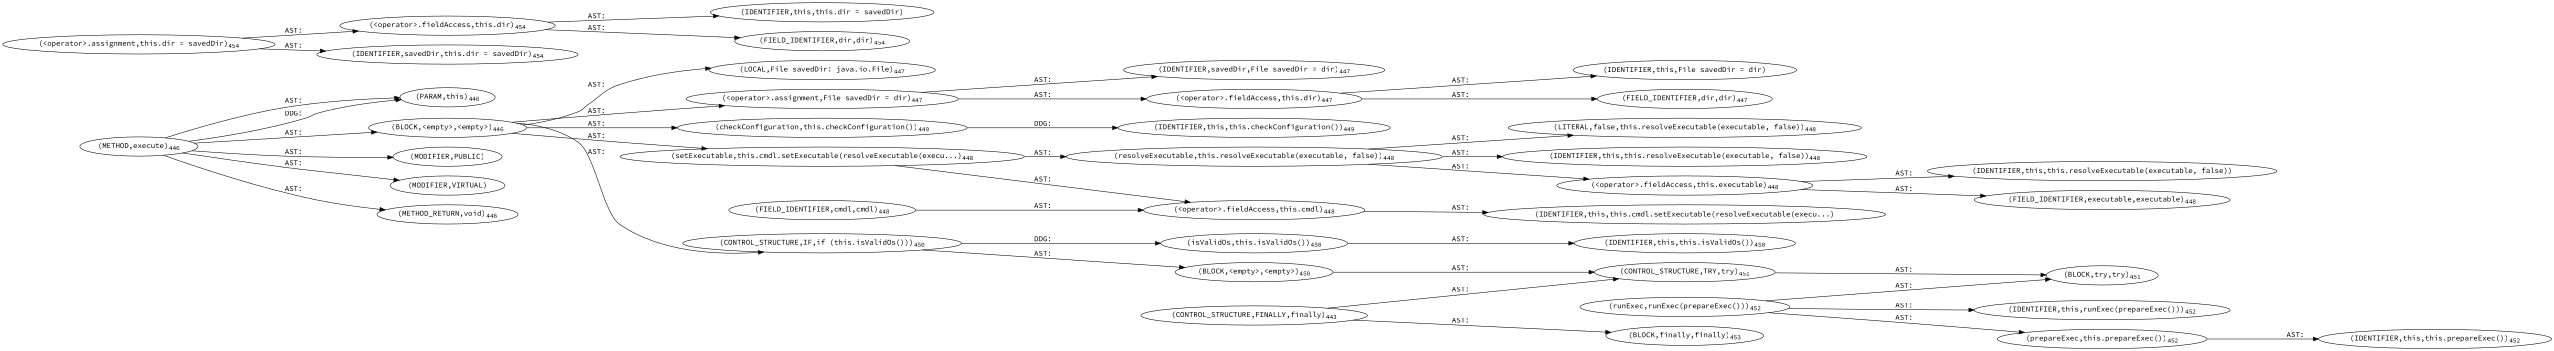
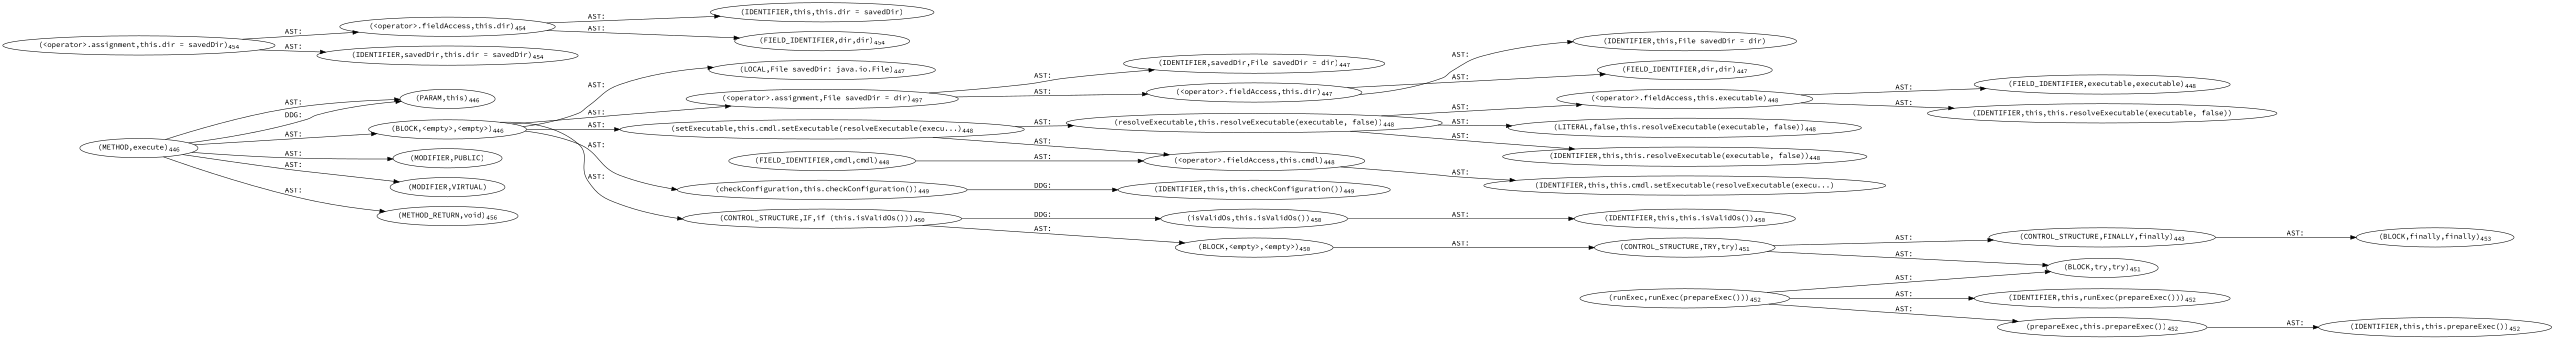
  digraph {
    fontname="Source Code Pro"
    rankdir=LR
    node [fontname="Source Code Pro"]
    edge [fontname="Source Code Pro"]
    n1 [label=<(METHOD,execute)<SUB>446</SUB>>]
    n2 [label=<(PARAM,this)<SUB>446</SUB>>]
    n3 [label=<(BLOCK,&lt;empty&gt;,&lt;empty&gt;)<SUB>446</SUB>>]
    n4 [label=<(MODIFIER,PUBLIC)>]
    n5 [label=<(MODIFIER,VIRTUAL)>]
-   n6 [label=<(METHOD_RETURN,void)<SUB>446</SUB>>]
+   n6 [label=<(METHOD_RETURN,void)<SUB>456</SUB>>]
    n7 [label=<(LOCAL,File savedDir: java.io.File)<SUB>447</SUB>>]
-   n8 [label=<(&lt;operator&gt;.assignment,File savedDir = dir)<SUB>447</SUB>>]
+   n8 [label=<(&lt;operator&gt;.assignment,File savedDir = dir)<SUB>497</SUB>>]
    n9 [label=<(setExecutable,this.cmdl.setExecutable(resolveExecutable(execu...)<SUB>448</SUB>>]
    n10 [label=<(checkConfiguration,this.checkConfiguration())<SUB>449</SUB>>]
    n11 [label=<(CONTROL_STRUCTURE,IF,if (this.isValidOs()))<SUB>450</SUB>>]
    n12 [label=<(IDENTIFIER,savedDir,File savedDir = dir)<SUB>447</SUB>>]
    n13 [label=<(&lt;operator&gt;.fieldAccess,this.dir)<SUB>447</SUB>>]
    n14 [label=<(&lt;operator&gt;.fieldAccess,this.cmdl)<SUB>448</SUB>>]
    n15 [label=<(resolveExecutable,this.resolveExecutable(executable, false))<SUB>448</SUB>>]
    n16 [label=<(IDENTIFIER,this,this.checkConfiguration())<SUB>449</SUB>>]
    n17 [label=<(isValidOs,this.isValidOs())<SUB>450</SUB>>]
    n18 [label=<(BLOCK,&lt;empty&gt;,&lt;empty&gt;)<SUB>450</SUB>>]
    n19 [label=<(IDENTIFIER,this,File savedDir = dir)>]
    n20 [label=<(FIELD_IDENTIFIER,dir,dir)<SUB>447</SUB>>]
    n21 [label=<(IDENTIFIER,this,this.cmdl.setExecutable(resolveExecutable(execu...)>]
    n22 [label=<(IDENTIFIER,this,this.resolveExecutable(executable, false))<SUB>448</SUB>>]
    n23 [label=<(&lt;operator&gt;.fieldAccess,this.executable)<SUB>448</SUB>>]
    n24 [label=<(LITERAL,false,this.resolveExecutable(executable, false))<SUB>448</SUB>>]
    n25 [label=<(FIELD_IDENTIFIER,cmdl,cmdl)<SUB>448</SUB>>]
    n26 [label=<(IDENTIFIER,this,this.resolveExecutable(executable, false))>]
    n27 [label=<(FIELD_IDENTIFIER,executable,executable)<SUB>448</SUB>>]
    n28 [label=<(IDENTIFIER,this,this.isValidOs())<SUB>450</SUB>>]
    n29 [label=<(CONTROL_STRUCTURE,TRY,try)<SUB>451</SUB>>]
    n30 [label=<(BLOCK,try,try)<SUB>451</SUB>>]
    n31 [label=<(CONTROL_STRUCTURE,FINALLY,finally)<SUB>443</SUB>>]
    n32 [label=<(BLOCK,finally,finally)<SUB>453</SUB>>]
    n33 [label=<(runExec,runExec(prepareExec()))<SUB>452</SUB>>]
    n34 [label=<(IDENTIFIER,this,runExec(prepareExec()))<SUB>452</SUB>>]
    n35 [label=<(prepareExec,this.prepareExec())<SUB>452</SUB>>]
    n36 [label=<(IDENTIFIER,this,this.prepareExec())<SUB>452</SUB>>]
    n37 [label=<(&lt;operator&gt;.assignment,this.dir = savedDir)<SUB>454</SUB>>]
    n38 [label=<(&lt;operator&gt;.fieldAccess,this.dir)<SUB>454</SUB>>]
    n39 [label=<(IDENTIFIER,savedDir,this.dir = savedDir)<SUB>454</SUB>>]
    n40 [label=<(IDENTIFIER,this,this.dir = savedDir)>]
    n41 [label=<(FIELD_IDENTIFIER,dir,dir)<SUB>454</SUB>>]
    n1 -> n2 [label="AST: "]
    n1 -> n2 [label="DDG: "]
    n1 -> n3 [label="AST: "]
    n1 -> n4 [label="AST: "]
    n1 -> n5 [label="AST: "]
    n1 -> n6 [label="AST: "]
    n3 -> n7 [label="AST: "]
    n3 -> n8 [label="AST: "]
    n3 -> n9 [label="AST: "]
    n3 -> n10 [label="AST: "]
    n3 -> n11 [label="AST: "]
    n8 -> n12 [label="AST: "]
    n8 -> n13 [label="AST: "]
    n9 -> n14 [label="AST: "]
    n9 -> n15 [label="AST: "]
    n10 -> n16 [label="DDG: "]
    n11 -> n17 [label="DDG: "]
    n11 -> n18 [label="AST: "]
    n13 -> n19 [label="AST: "]
    n13 -> n20 [label="AST: "]
    n14 -> n21 [label="AST: "]
    n15 -> n22 [label="AST: "]
    n15 -> n23 [label="AST: "]
    n15 -> n24 [label="AST: "]
    n17 -> n28 [label="AST: "]
    n18 -> n29 [label="AST: "]
    n23 -> n26 [label="AST: "]
    n23 -> n27 [label="AST: "]
    n25 -> n14 [label="AST: "]
    n29 -> n30 [label="AST: "]
-   n31 -> n29 [label="AST: "]
+   n29 -> n31 [label="AST: "]
    n31 -> n32 [label="AST: "]
    n33 -> n30 [label="AST: "]
    n33 -> n34 [label="AST: "]
    n33 -> n35 [label="AST: "]
    n35 -> n36 [label="AST: "]
    n37 -> n38 [label="AST: "]
    n37 -> n39 [label="AST: "]
    n38 -> n40 [label="AST: "]
    n38 -> n41 [label="AST: "]
  }
